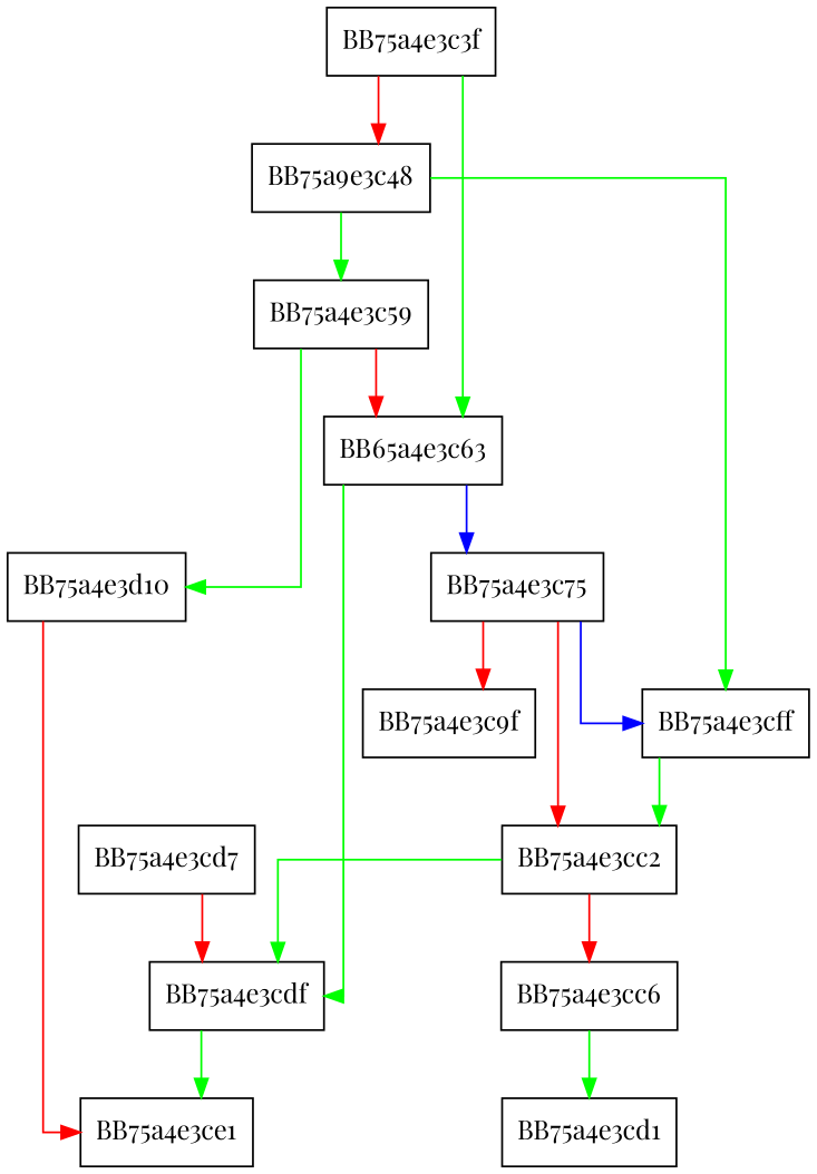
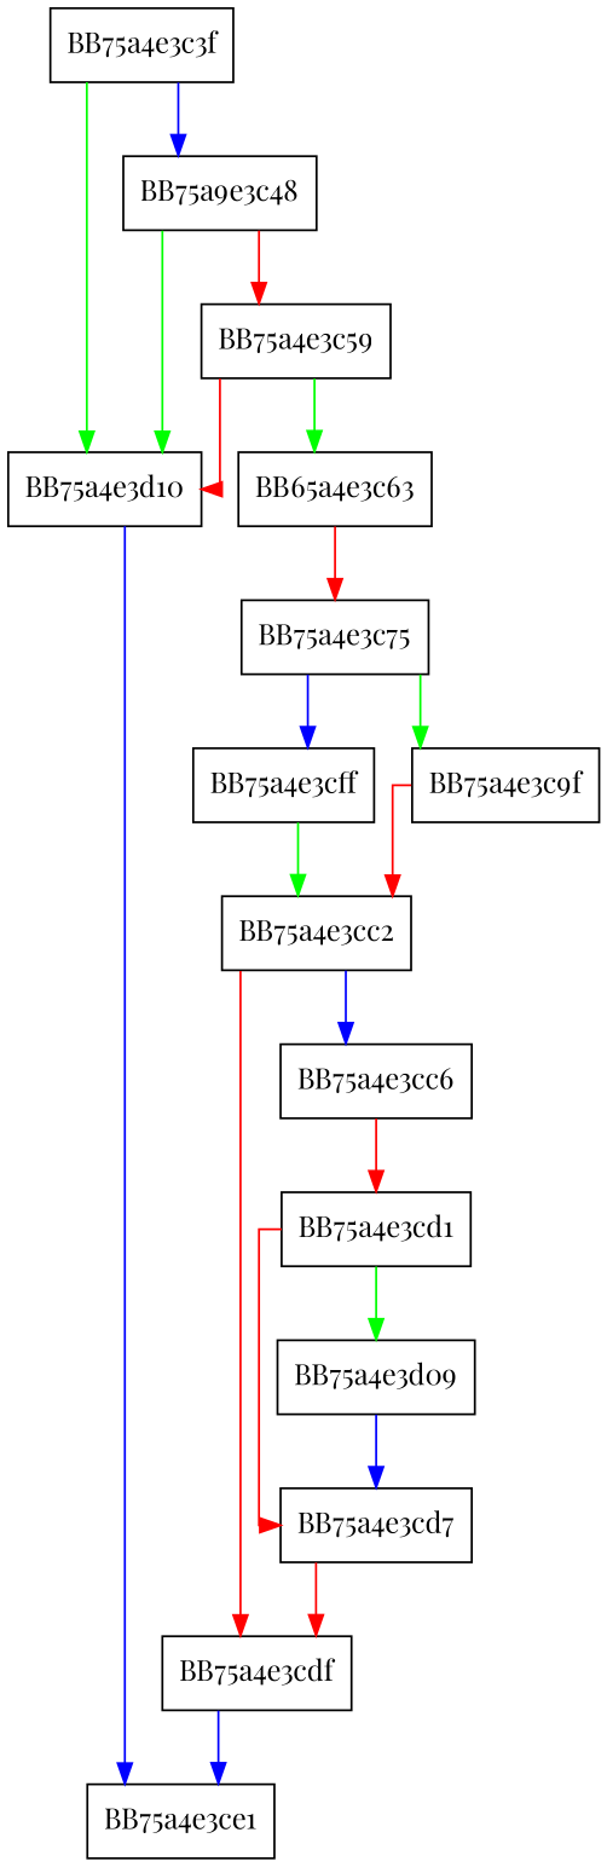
  digraph {
    fontname="Playfair Display"
    splines=ortho
    node [fontname="Playfair Display" shape=box]
    edge [color=red fontname="Playfair Display"]
    BB75a4e3d10
    BB75a4e3ce1
    BB75a4e3c3f
    n4 [label=BB75a9e3c48]
    BB75a4e3c59
    n6 [label=BB65a4e3c63]
    BB75a4e3cdf
    BB75a4e3c75
    BB75a4e3cff
    BB75a4e3c9f
    BB75a4e3cc2
    BB75a4e3cc6
    BB75a4e3cd1
+   BB75a4e3d09
    BB75a4e3cd7
-   BB75a4e3d10 -> BB75a4e3ce1
-   BB75a4e3c3f -> n6 [color=green]
-   BB75a4e3c3f -> n4
-   n4 -> BB75a4e3cff [color=green]
-   n4 -> BB75a4e3c59 [color=green]
-   BB75a4e3c59 -> BB75a4e3d10 [color=green]
-   BB75a4e3c59 -> n6
-   n6 -> BB75a4e3cdf [color=green]
-   n6 -> BB75a4e3c75 [color=blue]
-   BB75a4e3cdf -> BB75a4e3ce1 [color=green]
+   BB75a4e3d10 -> BB75a4e3ce1 [color=blue]
+   BB75a4e3c3f -> BB75a4e3d10 [color=green]
+   BB75a4e3c3f -> n4 [color=blue]
+   n4 -> BB75a4e3d10 [color=green]
+   n4 -> BB75a4e3c59
+   BB75a4e3c59 -> BB75a4e3d10
+   BB75a4e3c59 -> n6 [color=green]
+   n6 -> BB75a4e3c75
+   BB75a4e3cdf -> BB75a4e3ce1 [color=blue]
    BB75a4e3c75 -> BB75a4e3cff [color=blue]
-   BB75a4e3c75 -> BB75a4e3c9f
+   BB75a4e3c75 -> BB75a4e3c9f [color=green]
    BB75a4e3cff -> BB75a4e3cc2 [color=green]
-   BB75a4e3c75 -> BB75a4e3cc2
-   BB75a4e3cc2 -> BB75a4e3cdf [color=green]
-   BB75a4e3cc2 -> BB75a4e3cc6
-   BB75a4e3cc6 -> BB75a4e3cd1 [color=green]
+   BB75a4e3c9f -> BB75a4e3cc2
+   BB75a4e3cc2 -> BB75a4e3cdf
+   BB75a4e3cc2 -> BB75a4e3cc6 [color=blue]
+   BB75a4e3cc6 -> BB75a4e3cd1
+   BB75a4e3cd1 -> BB75a4e3d09 [color=green]
+   BB75a4e3cd1 -> BB75a4e3cd7
+   BB75a4e3d09 -> BB75a4e3cd7 [color=blue]
    BB75a4e3cd7 -> BB75a4e3cdf
  }
